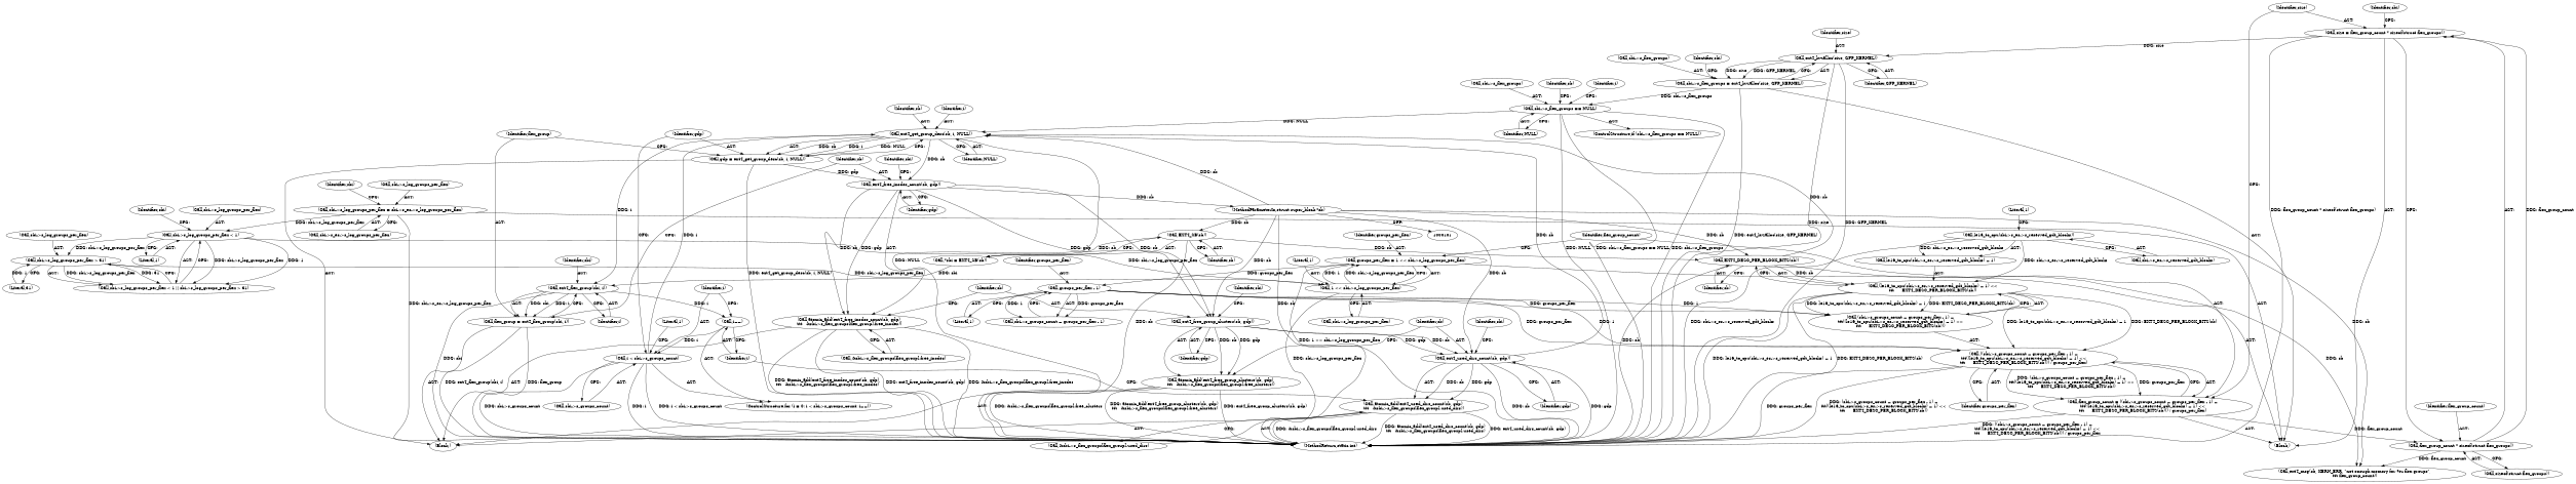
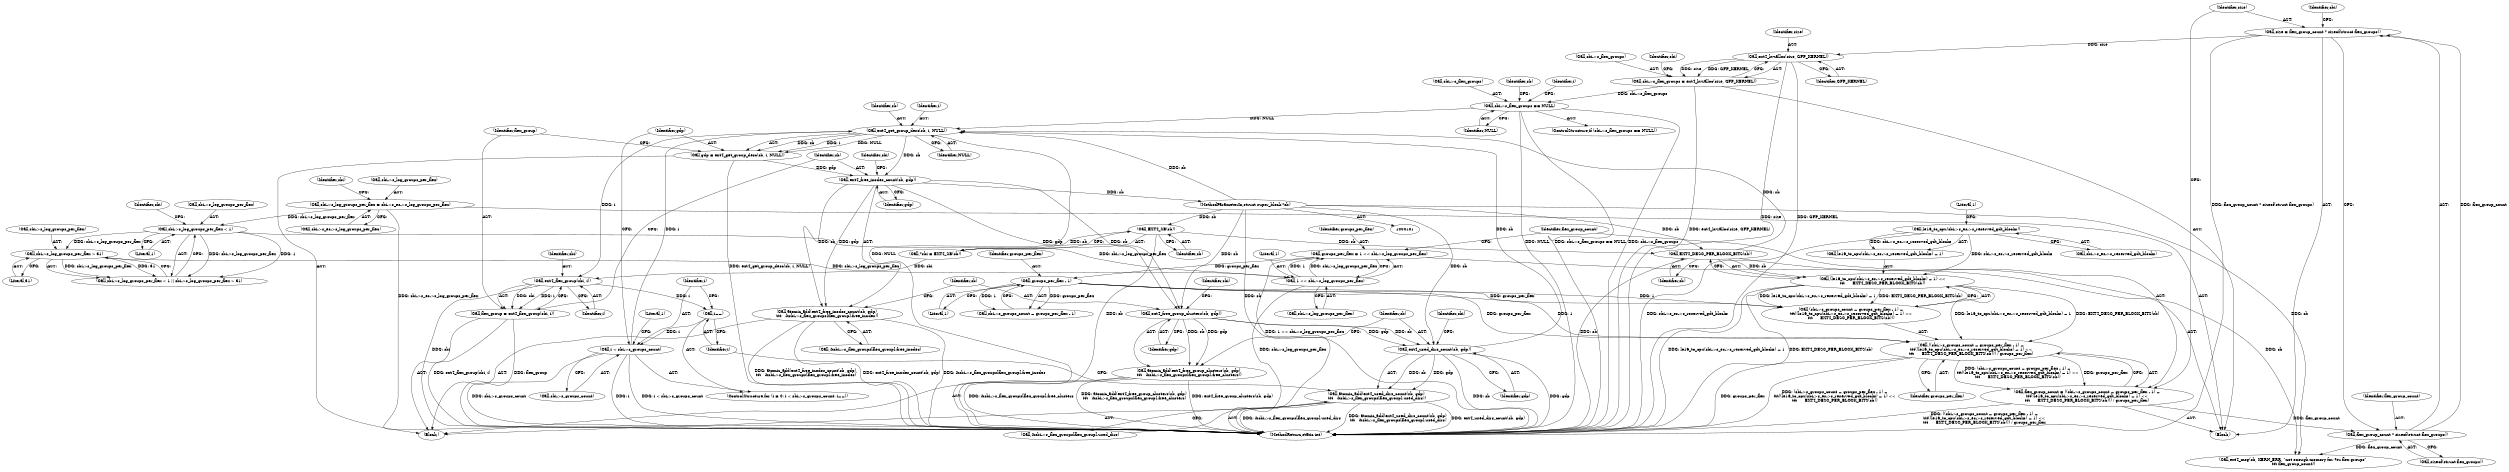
  digraph {
    n1 [label="(Call,size = flex_group_count * sizeof(struct flex_groups))"]
    n2 [label="(Call,flex_group_count * sizeof(struct flex_groups))"]
    n3 [label="(Call,ext4_kvzalloc(size, GFP_KERNEL))"]
    n4 [label="(MethodReturn,static int)"]
    n5 [label="(Block,)"]
    n6 [label="(Call,sizeof(struct flex_groups))"]
    n7 [label="(Call,ext4_msg(sb, KERN_ERR, \"not enough memory for %u flex groups\",\n\t\t\t flex_group_count))"]
    n8 [label="(Call,sbi->s_flex_groups = ext4_kvzalloc(size, GFP_KERNEL))"]
    n9 [label="(Identifier,GFP_KERNEL)"]
    n10 [label="(Call,flex_group_count = ((sbi->s_groups_count + groups_per_flex - 1) +\n\t\t\t((le16_to_cpu(sbi->s_es->s_reserved_gdt_blocks) + 1) <<\n\t\t\t      EXT4_DESC_PER_BLOCK_BITS(sb))) / groups_per_flex)"]
    n11 [label="(Call,((sbi->s_groups_count + groups_per_flex - 1) +\n\t\t\t((le16_to_cpu(sbi->s_es->s_reserved_gdt_blocks) + 1) <<\n\t\t\t      EXT4_DESC_PER_BLOCK_BITS(sb))) / groups_per_flex)"]
    n12 [label="(Identifier,groups_per_flex)"]
    n13 [label="(Call,groups_per_flex - 1)"]
    n14 [label="(Call,sbi->s_groups_count + groups_per_flex - 1)"]
    n15 [label="(Literal,1)"]
    n16 [label="(Call,(sbi->s_groups_count + groups_per_flex - 1) +\n\t\t\t((le16_to_cpu(sbi->s_es->s_reserved_gdt_blocks) + 1) <<\n\t\t\t      EXT4_DESC_PER_BLOCK_BITS(sb)))"]
    n17 [label="(Call,(le16_to_cpu(sbi->s_es->s_reserved_gdt_blocks) + 1) <<\n\t\t\t      EXT4_DESC_PER_BLOCK_BITS(sb))"]
    n18 [label="(Call,groups_per_flex = 1 << sbi->s_log_groups_per_flex)"]
    n19 [label="(Call,1 << sbi->s_log_groups_per_flex)"]
    n20 [label="(Call,sbi->s_log_groups_per_flex)"]
    n21 [label="(Call,sbi->s_log_groups_per_flex < 1)"]
    n22 [label="(Call,sbi->s_log_groups_per_flex > 31)"]
    n23 [label="(Call,sbi->s_log_groups_per_flex < 1 || sbi->s_log_groups_per_flex > 31)"]
    n24 [label="(Literal,1)"]
    n25 [label="(Literal,31)"]
    n26 [label="(Call,sbi->s_log_groups_per_flex = sbi->s_es->s_log_groups_per_flex)"]
    n27 [label="(Call,sbi->s_es->s_log_groups_per_flex)"]
    n28 [label="(Call,EXT4_DESC_PER_BLOCK_BITS(sb))"]
    n29 [label="(Call,ext4_get_group_desc(sb, i, NULL))"]
    n30 [label="(Identifier,sb)"]
    n31 [label="(Call,le16_to_cpu(sbi->s_es->s_reserved_gdt_blocks))"]
    n32 [label="(Call,sbi->s_es->s_reserved_gdt_blocks)"]
    n33 [label="(Call,le16_to_cpu(sbi->s_es->s_reserved_gdt_blocks) + 1)"]
    n34 [label="(Call,ext4_free_inodes_count(sb, gdp))"]
    n35 [label="(Call,gdp = ext4_get_group_desc(sb, i, NULL))"]
    n36 [label="(Call,ext4_flex_group(sbi, i))"]
    n37 [label="(Identifier,NULL)"]
    n38 [label="(Call,EXT4_SB(sb))"]
    n39 [label="(Call,*sbi = EXT4_SB(sb))"]
    n40 [label="(Identifier,sb)"]
    n41 [label="(MethodParameterIn,struct super_block *sb)"]
    n42 [label="(Call,ext4_free_group_clusters(sb, gdp))"]
    n43 [label="(Call,ext4_used_dirs_count(sb, gdp))"]
    1000101
    n45 [label="(Call,atomic_add(ext4_free_inodes_count(sb, gdp),\n\t\t\t   &sbi->s_flex_groups[flex_group].free_inodes))"]
    n46 [label="(Identifier,gdp)"]
    n47 [label="(Call,atomic_add(ext4_free_group_clusters(sb, gdp),\n\t\t\t   &sbi->s_flex_groups[flex_group].free_clusters))"]
    n48 [label="(Identifier,gdp)"]
    n49 [label="(Call,atomic_add(ext4_used_dirs_count(sb, gdp),\n\t\t\t   &sbi->s_flex_groups[flex_group].used_dirs))"]
    n50 [label="(Identifier,gdp)"]
    n51 [label="(Call,sbi->s_flex_groups == NULL)"]
    n52 [label="(ControlStructure,if (sbi->s_flex_groups == NULL))"]
    n53 [label="(Identifier,NULL)"]
    n54 [label="(Block,)"]
    n55 [label="(Call,i++)"]
    n56 [label="(Call,flex_group = ext4_flex_group(sbi, i))"]
    n57 [label="(Identifier,i)"]
    n58 [label="(Call,&sbi->s_flex_groups[flex_group].free_inodes)"]
    n59 [label="(Call,&sbi->s_flex_groups[flex_group].used_dirs)"]
    n60 [label="(Call,i < sbi->s_groups_count)"]
    n61 [label="(Identifier,i)"]
    n62 [label="(ControlStructure,for (i = 0; i < sbi->s_groups_count; i++))"]
    n63 [label="(Call,sbi->s_groups_count)"]
    n64 [label="(Identifier,i)"]
    n65 [label="(Identifier,i)"]
    n66 [label="(Identifier,i)"]
    n67 [label="(Identifier,sbi)"]
    n68 [label="(Identifier,sbi)"]
    n69 [label="(Call,sbi->s_flex_groups)"]
    n70 [label="(Identifier,groups_per_flex)"]
    n71 [label="(Identifier,flex_group_count)"]
    n72 [label="(Identifier,groups_per_flex)"]
    n73 [label="(Identifier,sbi)"]
    n74 [label="(Literal,1)"]
    n75 [label="(Identifier,size)"]
    n76 [label="(Identifier,sb)"]
    n77 [label="(Identifier,sbi)"]
    n78 [label="(Identifier,sbi)"]
    n79 [label="(Identifier,sb)"]
    n80 [label="(Identifier,sb)"]
    n81 [label="(Call,sbi->s_log_groups_per_flex)"]
    n82 [label="(Identifier,flex_group)"]
    n83 [label="(Call,sbi->s_log_groups_per_flex)"]
    n84 [label="(Call,sbi->s_log_groups_per_flex)"]
    n85 [label="(Identifier,gdp)"]
    n86 [label="(Identifier,sbi)"]
    n87 [label="(Identifier,flex_group_count)"]
    n88 [label="(Identifier,sbi)"]
    n89 [label="(Literal,1)"]
    n90 [label="(Identifier,sb)"]
    n91 [label="(Call,sbi->s_flex_groups)"]
    n92 [label="(Identifier,sbi)"]
    n93 [label="(Literal,1)"]
    n94 [label="(Identifier,sb)"]
    n95 [label="(Identifier,size)"]
    n1 -> n2 [label="CFG: "]
    n1 -> n3 [label="DDG: size"]
    n1 -> n4 [label="DDG: flex_group_count * sizeof(struct flex_groups)"]
    n1 -> n5 [label="AST: "]
    n2 -> n1 [label="AST: "]
    n2 -> n1 [label="DDG: flex_group_count"]
    n2 -> n6 [label="CFG: "]
    n2 -> n7 [label="DDG: flex_group_count"]
    n3 -> n4 [label="DDG: size"]
    n3 -> n4 [label="DDG: GFP_KERNEL"]
    n3 -> n8 [label="AST: "]
    n3 -> n8 [label="DDG: size"]
    n3 -> n8 [label="DDG: GFP_KERNEL"]
    n3 -> n9 [label="CFG: "]
    n6 -> n2 [label="AST: "]
    n8 -> n3 [label="CFG: "]
    n8 -> n4 [label="DDG: ext4_kvzalloc(size, GFP_KERNEL)"]
    n8 -> n5 [label="AST: "]
    n8 -> n51 [label="DDG: sbi->s_flex_groups"]
    n9 -> n3 [label="AST: "]
    n10 -> n2 [label="DDG: flex_group_count"]
    n10 -> n4 [label="DDG: ((sbi->s_groups_count + groups_per_flex - 1) +\n\t\t\t((le16_to_cpu(sbi->s_es->s_reserved_gdt_blocks) + 1) <<\n\t\t\t      EXT4_DESC_PER_BLOCK_BITS(sb))) / groups_per_flex"]
    n10 -> n5 [label="AST: "]
    n10 -> n11 [label="CFG: "]
    n11 -> n4 [label="DDG: groups_per_flex"]
    n11 -> n4 [label="DDG: (sbi->s_groups_count + groups_per_flex - 1) +\n\t\t\t((le16_to_cpu(sbi->s_es->s_reserved_gdt_blocks) + 1) <<\n\t\t\t      EXT4_DESC_PER_BLOCK_BITS(sb))"]
    n11 -> n10 [label="AST: "]
    n11 -> n10 [label="DDG: (sbi->s_groups_count + groups_per_flex - 1) +\n\t\t\t((le16_to_cpu(sbi->s_es->s_reserved_gdt_blocks) + 1) <<\n\t\t\t      EXT4_DESC_PER_BLOCK_BITS(sb))"]
    n11 -> n10 [label="DDG: groups_per_flex"]
    n11 -> n12 [label="CFG: "]
    n12 -> n11 [label="AST: "]
    n13 -> n11 [label="DDG: groups_per_flex"]
    n13 -> n11 [label="DDG: 1"]
    n13 -> n14 [label="AST: "]
    n13 -> n14 [label="DDG: groups_per_flex"]
    n13 -> n14 [label="DDG: 1"]
    n13 -> n15 [label="CFG: "]
    n13 -> n16 [label="DDG: groups_per_flex"]
    n13 -> n16 [label="DDG: 1"]
    n14 -> n13 [label="CFG: "]
    n15 -> n13 [label="AST: "]
    n16 -> n11 [label="AST: "]
    n16 -> n17 [label="CFG: "]
    n17 -> n4 [label="DDG: le16_to_cpu(sbi->s_es->s_reserved_gdt_blocks) + 1"]
    n17 -> n4 [label="DDG: EXT4_DESC_PER_BLOCK_BITS(sb)"]
    n17 -> n11 [label="DDG: le16_to_cpu(sbi->s_es->s_reserved_gdt_blocks) + 1"]
    n17 -> n11 [label="DDG: EXT4_DESC_PER_BLOCK_BITS(sb)"]
    n17 -> n16 [label="AST: "]
    n17 -> n16 [label="DDG: le16_to_cpu(sbi->s_es->s_reserved_gdt_blocks) + 1"]
    n17 -> n16 [label="DDG: EXT4_DESC_PER_BLOCK_BITS(sb)"]
    n17 -> n28 [label="CFG: "]
    n18 -> n4 [label="DDG: 1 << sbi->s_log_groups_per_flex"]
    n18 -> n5 [label="AST: "]
    n18 -> n13 [label="DDG: groups_per_flex"]
    n18 -> n19 [label="CFG: "]
    n19 -> n4 [label="DDG: sbi->s_log_groups_per_flex"]
    n19 -> n18 [label="AST: "]
    n19 -> n18 [label="DDG: 1"]
    n19 -> n18 [label="DDG: sbi->s_log_groups_per_flex"]
    n19 -> n20 [label="CFG: "]
    n20 -> n19 [label="AST: "]
    n21 -> n19 [label="DDG: sbi->s_log_groups_per_flex"]
    n21 -> n22 [label="DDG: sbi->s_log_groups_per_flex"]
    n21 -> n23 [label="AST: "]
    n21 -> n23 [label="DDG: sbi->s_log_groups_per_flex"]
    n21 -> n23 [label="DDG: 1"]
    n21 -> n24 [label="CFG: "]
    n22 -> n19 [label="DDG: sbi->s_log_groups_per_flex"]
    n22 -> n23 [label="AST: "]
    n22 -> n23 [label="DDG: sbi->s_log_groups_per_flex"]
    n22 -> n23 [label="DDG: 31"]
    n22 -> n25 [label="CFG: "]
    n23 -> n21 [label="CFG: "]
    n23 -> n22 [label="CFG: "]
    n24 -> n21 [label="AST: "]
-   n25 -> n22 [label="DDG: 1"]
+   n25 -> n22 [label="AST: "]
    n26 -> n4 [label="DDG: sbi->s_es->s_log_groups_per_flex"]
    n26 -> n5 [label="AST: "]
    n26 -> n21 [label="DDG: sbi->s_log_groups_per_flex"]
    n26 -> n27 [label="CFG: "]
    n27 -> n26 [label="AST: "]
    n28 -> n4 [label="DDG: sb"]
    n28 -> n7 [label="DDG: sb"]
    n28 -> n17 [label="AST: "]
    n28 -> n17 [label="DDG: sb"]
    n28 -> n29 [label="DDG: sb"]
    n28 -> n30 [label="CFG: "]
    n29 -> n4 [label="DDG: NULL"]
    n29 -> n34 [label="DDG: sb"]
    n29 -> n35 [label="AST: "]
    n29 -> n35 [label="DDG: sb"]
    n29 -> n35 [label="DDG: i"]
    n29 -> n35 [label="DDG: NULL"]
    n29 -> n36 [label="DDG: i"]
    n29 -> n37 [label="CFG: "]
    n30 -> n28 [label="AST: "]
    n31 -> n4 [label="DDG: sbi->s_es->s_reserved_gdt_blocks"]
    n31 -> n17 [label="DDG: sbi->s_es->s_reserved_gdt_blocks"]
    n31 -> n32 [label="CFG: "]
    n31 -> n33 [label="AST: "]
    n31 -> n33 [label="DDG: sbi->s_es->s_reserved_gdt_blocks"]
    n32 -> n31 [label="AST: "]
    n33 -> n17 [label="AST: "]
    n34 -> n41 [label="DDG: sb"]
    n34 -> n42 [label="DDG: sb"]
    n34 -> n42 [label="DDG: gdp"]
    n34 -> n45 [label="AST: "]
    n34 -> n45 [label="DDG: sb"]
    n34 -> n45 [label="DDG: gdp"]
    n34 -> n46 [label="CFG: "]
    n35 -> n4 [label="DDG: ext4_get_group_desc(sb, i, NULL)"]
-   n35 -> n29 [label="CFG: "]
    n35 -> n34 [label="DDG: gdp"]
    n35 -> n54 [label="AST: "]
    n36 -> n4 [label="DDG: sbi"]
    n36 -> n55 [label="DDG: i"]
    n36 -> n56 [label="AST: "]
    n36 -> n56 [label="DDG: sbi"]
    n36 -> n56 [label="DDG: i"]
    n36 -> n57 [label="CFG: "]
    n37 -> n29 [label="AST: "]
    n38 -> n4 [label="DDG: sb"]
    n38 -> n28 [label="DDG: sb"]
    n38 -> n39 [label="AST: "]
    n38 -> n39 [label="DDG: sb"]
    n38 -> n40 [label="CFG: "]
    n39 -> n36 [label="DDG: sbi"]
    n39 -> n38 [label="CFG: "]
    n40 -> n38 [label="AST: "]
    n41 -> n4 [label="DDG: sb"]
    n41 -> n7 [label="DDG: sb"]
    n41 -> n28 [label="DDG: sb"]
    n41 -> n29 [label="DDG: sb"]
    n41 -> n38 [label="DDG: sb"]
    n41 -> n42 [label="DDG: sb"]
    n41 -> n43 [label="DDG: sb"]
-   n41 -> 1000101 [label="GFP: "]
+   n41 -> 1000101 [label="AST: "]
    n42 -> n43 [label="DDG: sb"]
    n42 -> n43 [label="DDG: gdp"]
    n42 -> n47 [label="AST: "]
    n42 -> n47 [label="DDG: sb"]
    n42 -> n47 [label="DDG: gdp"]
    n42 -> n48 [label="CFG: "]
    n43 -> n4 [label="DDG: sb"]
    n43 -> n4 [label="DDG: gdp"]
    n43 -> n29 [label="DDG: sb"]
    n43 -> n49 [label="AST: "]
    n43 -> n49 [label="DDG: sb"]
    n43 -> n49 [label="DDG: gdp"]
    n43 -> n50 [label="CFG: "]
    n45 -> n4 [label="DDG: &sbi->s_flex_groups[flex_group].free_inodes"]
    n45 -> n4 [label="DDG: atomic_add(ext4_free_inodes_count(sb, gdp),\n\t\t\t   &sbi->s_flex_groups[flex_group].free_inodes)"]
    n45 -> n4 [label="DDG: ext4_free_inodes_count(sb, gdp)"]
    n45 -> n54 [label="AST: "]
    n45 -> n58 [label="CFG: "]
    n46 -> n34 [label="AST: "]
    n47 -> n4 [label="DDG: ext4_free_group_clusters(sb, gdp)"]
    n47 -> n4 [label="DDG: &sbi->s_flex_groups[flex_group].free_clusters"]
    n47 -> n4 [label="DDG: atomic_add(ext4_free_group_clusters(sb, gdp),\n\t\t\t   &sbi->s_flex_groups[flex_group].free_clusters)"]
    n47 -> n54 [label="AST: "]
    n48 -> n42 [label="AST: "]
    n49 -> n4 [label="DDG: atomic_add(ext4_used_dirs_count(sb, gdp),\n\t\t\t   &sbi->s_flex_groups[flex_group].used_dirs)"]
    n49 -> n4 [label="DDG: ext4_used_dirs_count(sb, gdp)"]
    n49 -> n4 [label="DDG: &sbi->s_flex_groups[flex_group].used_dirs"]
    n49 -> n54 [label="AST: "]
    n49 -> n59 [label="CFG: "]
    n50 -> n43 [label="AST: "]
    n51 -> n4 [label="DDG: sbi->s_flex_groups == NULL"]
    n51 -> n4 [label="DDG: sbi->s_flex_groups"]
    n51 -> n4 [label="DDG: NULL"]
    n51 -> n29 [label="DDG: NULL"]
    n51 -> n52 [label="AST: "]
    n51 -> n53 [label="CFG: "]
    n53 -> n51 [label="AST: "]
    n55 -> n60 [label="DDG: i"]
    n55 -> n61 [label="CFG: "]
    n55 -> n62 [label="AST: "]
    n56 -> n4 [label="DDG: flex_group"]
    n56 -> n4 [label="DDG: ext4_flex_group(sbi, i)"]
    n56 -> n36 [label="CFG: "]
    n56 -> n54 [label="AST: "]
    n57 -> n36 [label="AST: "]
    n58 -> n45 [label="AST: "]
    n59 -> n49 [label="AST: "]
    n60 -> n4 [label="DDG: i < sbi->s_groups_count"]
    n60 -> n4 [label="DDG: sbi->s_groups_count"]
    n60 -> n4 [label="DDG: i"]
    n60 -> n29 [label="DDG: i"]
    n60 -> n62 [label="AST: "]
    n60 -> n63 [label="CFG: "]
    n61 -> n49 [label="CFG: "]
    n61 -> n55 [label="AST: "]
    n63 -> n60 [label="AST: "]
    n64 -> n51 [label="CFG: "]
    n65 -> n29 [label="AST: "]
    n66 -> n55 [label="CFG: "]
    n66 -> n60 [label="AST: "]
    n67 -> n1 [label="CFG: "]
    n68 -> n42 [label="CFG: "]
    n69 -> n51 [label="AST: "]
    n70 -> n13 [label="AST: "]
    n71 -> n10 [label="AST: "]
    n71 -> n18 [label="CFG: "]
    n72 -> n18 [label="AST: "]
    n73 -> n43 [label="CFG: "]
    n74 -> n60 [label="CFG: "]
    n75 -> n3 [label="AST: "]
    n76 -> n34 [label="AST: "]
    n76 -> n56 [label="CFG: "]
    n77 -> n8 [label="CFG: "]
    n78 -> n26 [label="CFG: "]
    n79 -> n29 [label="AST: "]
    n80 -> n51 [label="CFG: "]
    n81 -> n22 [label="AST: "]
    n82 -> n35 [label="CFG: "]
    n82 -> n56 [label="AST: "]
    n83 -> n26 [label="AST: "]
    n84 -> n21 [label="AST: "]
    n85 -> n35 [label="AST: "]
    n85 -> n60 [label="CFG: "]
    n86 -> n21 [label="CFG: "]
    n87 -> n2 [label="AST: "]
    n88 -> n36 [label="AST: "]
    n89 -> n19 [label="AST: "]
    n90 -> n43 [label="AST: "]
    n90 -> n47 [label="CFG: "]
    n91 -> n8 [label="AST: "]
    n92 -> n34 [label="CFG: "]
    n93 -> n31 [label="CFG: "]
    n94 -> n42 [label="AST: "]
    n94 -> n45 [label="CFG: "]
    n95 -> n1 [label="AST: "]
    n95 -> n10 [label="CFG: "]
  }
